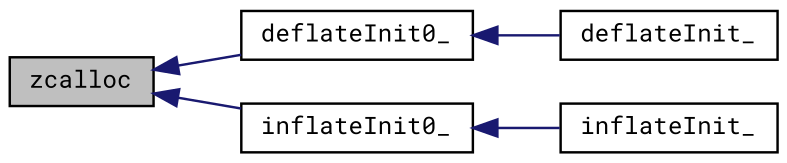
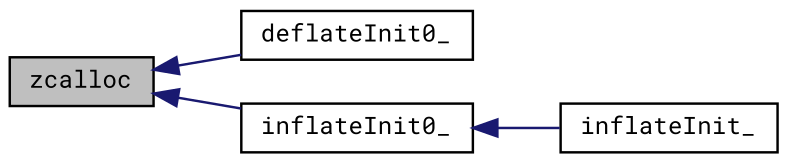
  digraph {
    fontname="Roboto Mono"
    rankdir=LR
    node [color=black fillcolor=white fontname="Roboto Mono" fontsize=10 shape=record style=filled]
    edge [color=midnightblue dir=back fontname="Roboto Mono" fontsize=10 labelfontname=Helvetica labelfontsize=10 style=solid]
    n1 [fillcolor=grey75 fontcolor=black height=0.2 label=zcalloc width=0.4]
    n2 [height=0.2 label=deflateInit0_ width=0.4]
    n3 [height=0.2 label=inflateInit0_ width=0.4]
-   n4 [height=0.2 label=deflateInit_ width=0.4]
    n5 [height=0.2 label=inflateInit_ width=0.4]
    n1 -> n2
    n1 -> n3
-   n2 -> n4
    n3 -> n5
  }
